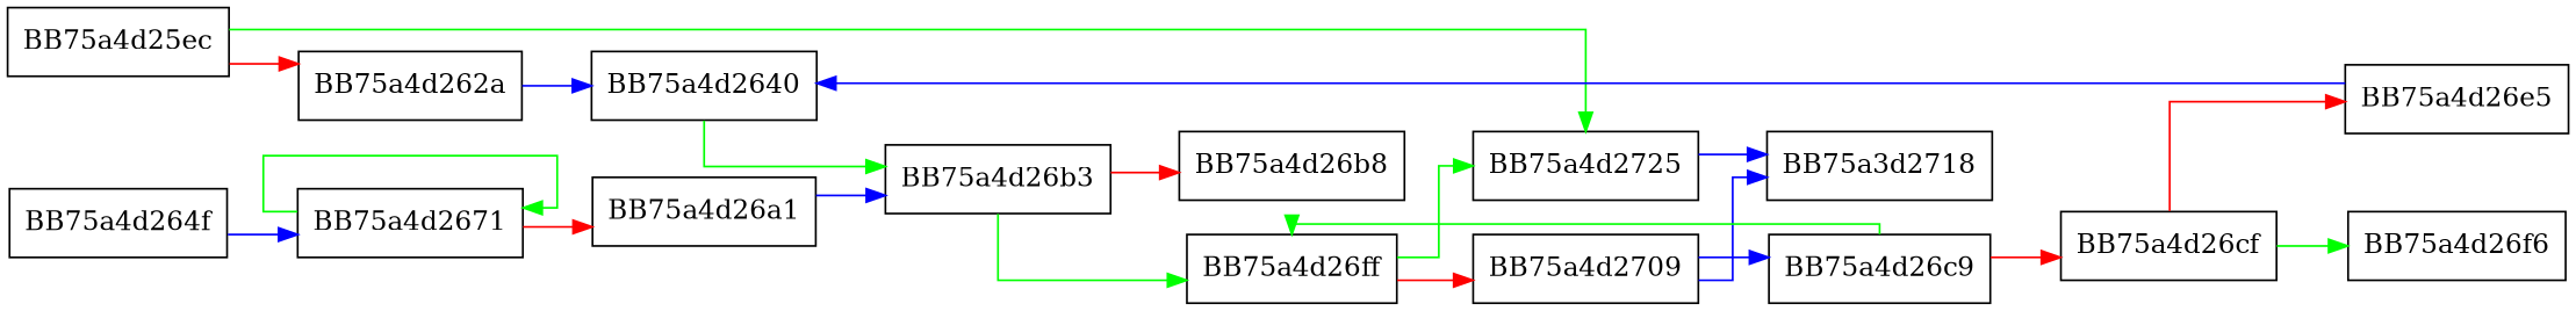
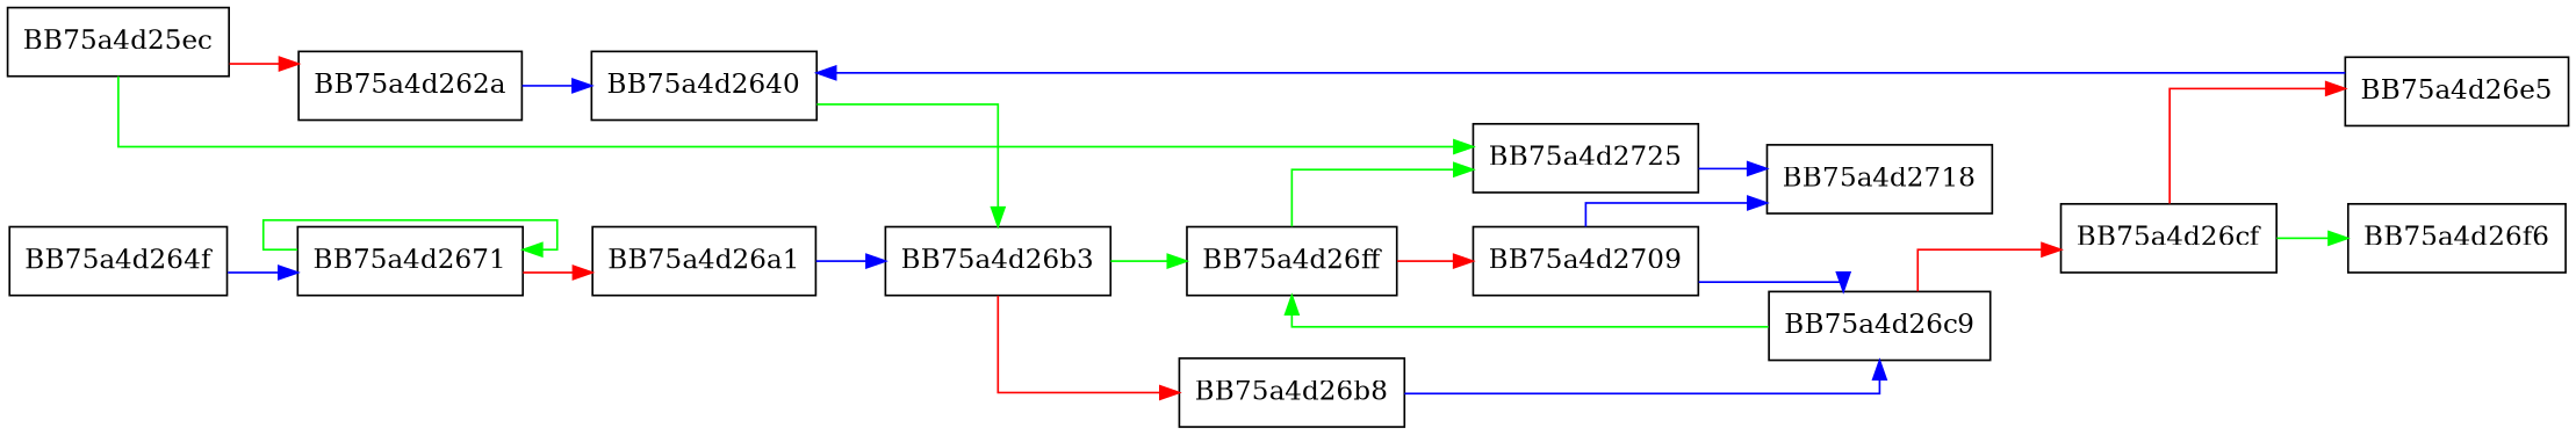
  digraph {
    rankdir=LR
    splines=ortho
    node [shape=box]
    edge [color=blue]
    BB75a4d25ec
    BB75a4d2725
    BB75a4d262a
-   BB75a4d2718 [label=BB75a3d2718]
+   BB75a4d2718
    BB75a4d2640
    BB75a4d26b3
    BB75a4d26ff
    BB75a4d26b8
    BB75a4d264f
    BB75a4d2671
    BB75a4d2709
    BB75a4d26c9
    BB75a4d26a1
    BB75a4d26cf
    BB75a4d26f6
    BB75a4d26e5
    BB75a4d25ec -> BB75a4d2725 [color=green]
    BB75a4d25ec -> BB75a4d262a [color=red]
    BB75a4d2725 -> BB75a4d2718
    BB75a4d262a -> BB75a4d2640
    BB75a4d2640 -> BB75a4d26b3 [color=green]
    BB75a4d26b3 -> BB75a4d26ff [color=green]
    BB75a4d26b3 -> BB75a4d26b8 [color=red]
    BB75a4d26ff -> BB75a4d2725 [color=green]
    BB75a4d26ff -> BB75a4d2709 [color=red]
+   BB75a4d26b8 -> BB75a4d26c9
    BB75a4d264f -> BB75a4d2671
    BB75a4d2671 -> BB75a4d2671 [color=green]
    BB75a4d2671 -> BB75a4d26a1 [color=red]
    BB75a4d2709 -> BB75a4d2718
    BB75a4d2709 -> BB75a4d26c9
    BB75a4d26c9 -> BB75a4d26ff [color=green]
    BB75a4d26c9 -> BB75a4d26cf [color=red]
    BB75a4d26a1 -> BB75a4d26b3
    BB75a4d26cf -> BB75a4d26f6 [color=green]
    BB75a4d26cf -> BB75a4d26e5 [color=red]
    BB75a4d26e5 -> BB75a4d2640
  }
